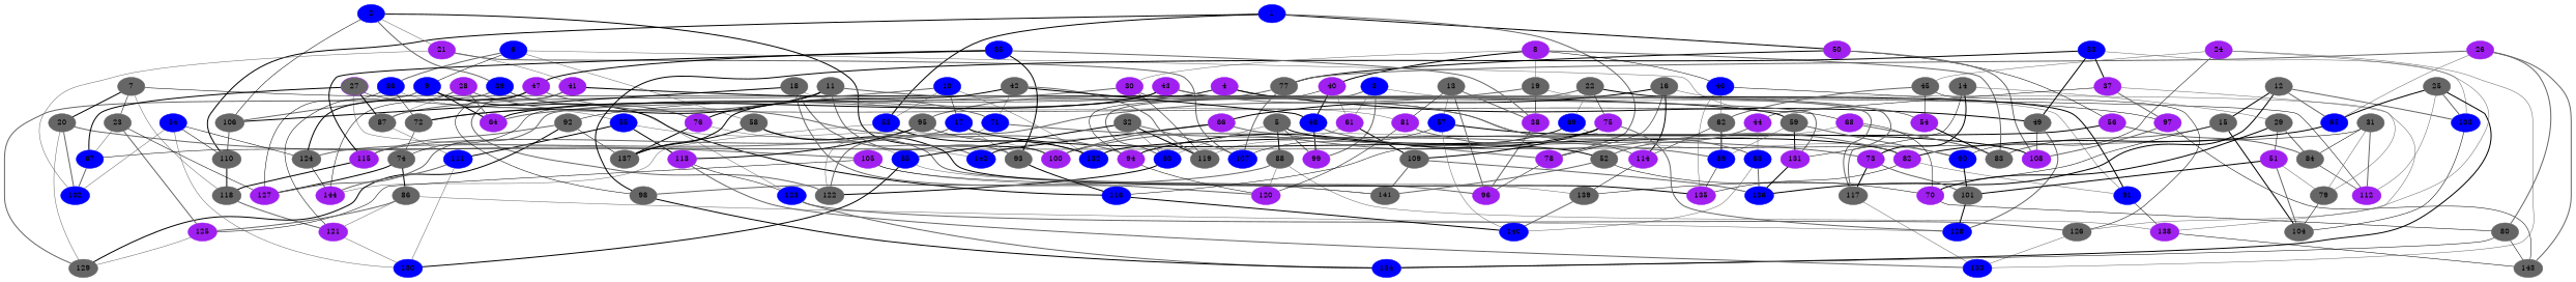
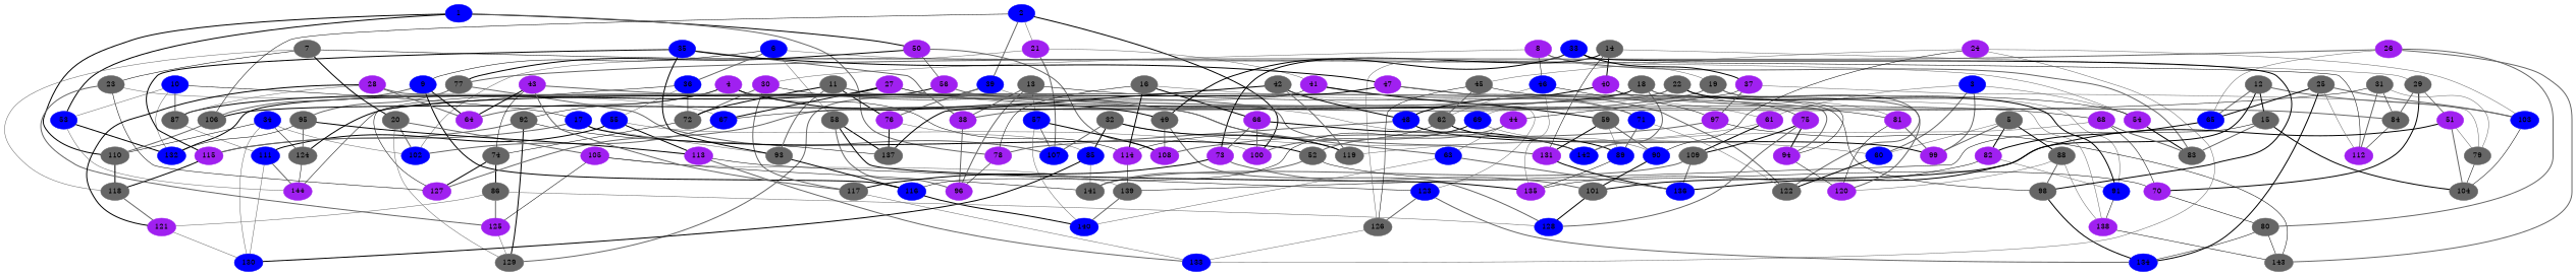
  graph {
    node [color=gray40 style=filled]
    edge [color=gray40 style=bold]
    1 [color=blue]
    50 [color=purple]
    53 [color=blue]
    78 [color=purple]
    110
    77
    56 [color=purple]
    108 [color=purple]
    132 [color=blue]
    144 [color=purple]
    96 [color=purple]
    118
    2 [color=blue]
    21 [color=purple]
    39 [color=blue]
    100 [color=purple]
    106
    102 [color=blue]
    41 [color=purple]
    107 [color=blue]
    76 [color=purple]
    129
    123 [color=blue]
    3 [color=blue]
    54 [color=purple]
    60 [color=blue]
    61 [color=purple]
    99 [color=purple]
    83
    122
    119
    109
    4 [color=purple]
    49
    64 [color=purple]
    92
    114 [color=purple]
    128 [color=blue]
    115 [color=purple]
    137
    139
    5
    82 [color=purple]
    88
    91 [color=blue]
    135 [color=purple]
    138 [color=purple]
    120 [color=purple]
    98
    6 [color=blue]
    9 [color=blue]
    36 [color=blue]
    58
    116 [color=blue]
    72
    127 [color=purple]
    55 [color=blue]
    7
    20
    23
    112 [color=purple]
    105 [color=purple]
    67 [color=blue]
    125 [color=purple]
    121 [color=purple]
    8 [color=purple]
    19
    30 [color=purple]
    46 [color=blue]
    38 [color=purple]
    117
    97 [color=purple]
    62
    140 [color=blue]
    10 [color=blue]
    17 [color=blue]
    87
    93
    52
    111 [color=blue]
    11
    131 [color=purple]
    74
    85 [color=blue]
    136 [color=blue]
    12
    15
    65 [color=blue]
    103 [color=blue]
    104
    13
    57 [color=blue]
    81 [color=purple]
    14
    29
    40 [color=purple]
    73 [color=purple]
    51 [color=purple]
    70 [color=purple]
    84
    94 [color=purple]
    48 [color=blue]
    101
    16
    66 [color=purple]
    142 [color=blue]
    143
    141
    18
    59
    22
    69 [color=blue]
    75 [color=purple]
    90 [color=blue]
    24 [color=purple]
    45
    133 [color=blue]
    126
    25
    134 [color=blue]
    26 [color=purple]
    80
    95
-   27 [color=purple fillcolor=gray40]
+   27 [color=purple]
    68 [color=purple]
    28 [color=purple]
    130 [color=blue]
    79
    31
    32
    33 [color=blue]
    37 [color=purple]
    44 [color=purple]
    34 [color=blue]
    124
    35 [color=blue]
    47 [color=purple]
    71 [color=blue]
    113 [color=purple]
    63 [color=blue]
    89 [color=blue]
    42
    43 [color=purple]
    86
    1 -- 50 [color=black]
    1 -- 53 [color=black]
    1 -- 78
    1 -- 110 [color=black]
    50 -- 77 [color=black]
    50 -- 56 [color=black style=solid]
    50 -- 108
    53 -- 132 [color=black]
    53 -- 144 [style=solid]
    78 -- 96 [color=black style=solid]
    110 -- 118 [color=black]
    77 -- 107
    77 -- 95
    56 -- 132 [color=black]
    56 -- 84
    118 -- 121
    2 -- 21 [style=solid]
    2 -- 39
    2 -- 100 [color=black]
    2 -- 106 [color=black style=solid]
    21 -- 102 [style=solid]
    21 -- 41 [style=solid]
    21 -- 107
    39 -- 76
    39 -- 129
    39 -- 123 [style=solid]
    106 -- 110
    41 -- 144 [color=black style=solid]
    41 -- 122
    41 -- 59 [color=black]
    76 -- 137 [color=black]
    76 -- 85 [style=solid]
    123 -- 126
    123 -- 134
    3 -- 54 [style=solid]
    3 -- 60
    3 -- 61 [style=solid]
    3 -- 99
    54 -- 83 [color=black]
    60 -- 122 [color=black]
    61 -- 119 [style=solid]
    61 -- 109 [color=black]
    109 -- 136
    109 -- 141
    4 -- 49 [color=black]
    4 -- 64
    4 -- 92 [color=black style=solid]
    4 -- 114 [color=black style=solid]
    49 -- 108 [color=black style=solid]
    49 -- 128
    92 -- 129 [color=black]
    92 -- 115
    92 -- 137 [color=black style=solid]
    114 -- 139 [color=black style=solid]
    115 -- 118 [color=black]
    139 -- 140
    5 -- 60 [style=solid]
    5 -- 99
    5 -- 82 [color=black]
    5 -- 88 [color=black]
    82 -- 91 [style=solid]
    82 -- 135 [color=black style=solid]
    88 -- 138 [style=solid]
    88 -- 120 [style=solid]
    88 -- 98
    91 -- 138 [color=black style=solid]
    138 -- 143 [color=black style=solid]
    98 -- 134 [color=black]
    6 -- 54 [style=solid]
    6 -- 9 [color=black style=solid]
    6 -- 36
    6 -- 58 [style=solid]
    9 -- 106
    9 -- 64 [color=black]
    9 -- 116 [color=black]
    36 -- 72 [color=black style=solid]
    36 -- 127 [color=black style=solid]
    36 -- 55 [style=solid]
    58 -- 96
    58 -- 137 [color=black]
    58 -- 135 [color=black]
    116 -- 140 [color=black]
    72 -- 74 [color=black style=solid]
    55 -- 100 [style=solid]
    55 -- 111 [color=black]
    55 -- 113 [color=black]
    7 -- 118 [style=solid]
    7 -- 20 [color=black]
    7 -- 23 [color=black style=solid]
    7 -- 112 [color=black style=solid]
    20 -- 102
    20 -- 129 [style=solid]
    20 -- 105
    23 -- 127 [color=black style=solid]
    23 -- 67 [style=solid]
    23 -- 125
    105 -- 139 [style=solid]
    105 -- 125 [color=black style=solid]
    105 -- 141 [color=black style=solid]
    67 -- 102
    125 -- 129 [style=solid]
    121 -- 130 [style=solid]
    8 -- 83
    8 -- 19 [style=solid]
    8 -- 30 [style=solid]
    8 -- 46 [color=black style=solid]
    19 -- 122
    19 -- 91 [style=solid]
    19 -- 38
    30 -- 119 [color=black style=solid]
    30 -- 72
    30 -- 117
    46 -- 135 [style=solid]
    46 -- 97 [color=black style=solid]
    46 -- 62 [style=solid]
    38 -- 96
    117 -- 133 [style=solid]
    97 -- 108
    97 -- 143 [color=black style=solid]
    62 -- 114 [color=black style=solid]
    62 -- 89 [color=black]
    10 -- 53 [style=solid]
    10 -- 132 [style=solid]
    10 -- 17 [color=black style=solid]
    10 -- 87
    17 -- 115
    17 -- 93 [style=solid]
    17 -- 52 [color=black]
    87 -- 111 [style=solid]
    93 -- 116 [color=black]
    52 -- 70 [color=black style=solid]
    52 -- 141
    111 -- 144
    111 -- 130 [style=solid]
    11 -- 76 [color=black]
    11 -- 72 [color=black]
    11 -- 93
    11 -- 131
    131 -- 136 [color=black]
    74 -- 127 [color=black]
    74 -- 86 [color=black]
    85 -- 141 [style=solid]
    85 -- 130 [color=black]
    12 -- 136 [color=black]
    12 -- 15 [color=black]
    12 -- 65
    12 -- 103
    15 -- 83
    15 -- 139 [color=black style=solid]
    15 -- 104 [color=black]
    65 -- 82 [color=black]
    103 -- 104 [color=black style=solid]
    13 -- 96
    13 -- 38
    13 -- 57 [style=solid]
    13 -- 81 [color=black style=solid]
    57 -- 108 [color=black]
    57 -- 107 [color=black style=solid]
    57 -- 140 [style=solid]
-   81 -- 82
+   81 -- 99
    81 -- 120 [color=black style=solid]
    14 -- 131 [color=black style=solid]
    14 -- 29 [style=solid]
-   8 -- 40 [color=black]
+   14 -- 40 [color=black]
    14 -- 73 [color=black]
    29 -- 51 [color=black style=solid]
    29 -- 70 [color=black]
    29 -- 84
    40 -- 61 [style=solid]
    40 -- 94 [color=black style=solid]
    40 -- 48 [color=black]
    73 -- 117 [color=black]
    73 -- 101
    51 -- 104
    51 -- 101 [color=black]
    51 -- 79 [style=solid]
    70 -- 80 [color=black style=solid]
    84 -- 112 [color=black style=solid]
    94 -- 120 [color=black style=solid]
    48 -- 78
    48 -- 99 [color=black]
    101 -- 128 [color=black]
    16 -- 78 [color=black style=solid]
    16 -- 114 [color=black]
    16 -- 138 [style=solid]
    16 -- 66 [color=black]
    66 -- 100
    66 -- 73
    66 -- 142 [color=black]
    18 -- 106 [color=black]
    18 -- 120
    18 -- 81 [style=solid]
    18 -- 142
    59 -- 131 [color=black]
    59 -- 90
    59 -- 89 [style=solid]
    22 -- 91 [color=black]
    22 -- 127
    22 -- 69 [style=solid]
    22 -- 75 [color=black style=solid]
    69 -- 100
    69 -- 116 [color=black style=solid]
    69 -- 90 [style=solid]
    75 -- 109 [color=black]
    75 -- 128
    75 -- 94 [color=black]
    90 -- 101 [color=black]
    24 -- 103 [style=solid]
    24 -- 90 [color=black style=solid]
    24 -- 45 [style=solid]
    24 -- 133 [style=solid]
    45 -- 54 [color=black style=solid]
    45 -- 62
    45 -- 126 [color=black style=solid]
    126 -- 133 [style=solid]
    25 -- 112 [style=solid]
    25 -- 65 [color=black]
    25 -- 103
    25 -- 134 [color=black]
    26 -- 77
    26 -- 65 [style=solid]
    26 -- 143
    26 -- 80
    80 -- 143 [color=black style=solid]
    80 -- 134 [color=black style=solid]
    95 -- 132 [color=black style=solid]
    95 -- 124
    95 -- 113 [color=black]
    27 -- 67 [color=black]
    27 -- 87 [color=black]
    27 -- 142 [style=solid]
    27 -- 68 [color=black style=solid]
    68 -- 83
    68 -- 70 [color=black style=solid]
    68 -- 142 [style=solid]
    28 -- 64
-   28 -- 121 [color=black style=solid]
+   28 -- 121 [color=black]
    28 -- 87 [style=solid]
    28 -- 94
    79 -- 104 [color=black style=solid]
    31 -- 112
    31 -- 67 [color=black style=solid]
    31 -- 84 [color=black style=solid]
    31 -- 79 [style=solid]
    32 -- 107
    32 -- 60 [style=solid]
    32 -- 119 [color=black]
    32 -- 85 [color=black]
    33 -- 49 [color=black]
    33 -- 98 [color=black]
    33 -- 126 [style=solid]
    33 -- 37 [color=black]
    37 -- 97
    37 -- 79 [style=solid]
    37 -- 44 [color=black style=solid]
    44 -- 52
    44 -- 63 [style=solid]
    34 -- 110 [color=black style=solid]
    34 -- 102 [style=solid]
    34 -- 130 [style=solid]
    34 -- 124 [color=black style=solid]
    124 -- 144 [color=black style=solid]
    35 -- 115 [color=black]
    35 -- 38
    35 -- 93 [color=black]
    35 -- 47 [color=black]
    47 -- 98 [color=black style=solid]
    47 -- 124 [color=black]
    47 -- 71
    71 -- 122 [style=solid]
    71 -- 89
    113 -- 123 [color=black style=solid]
    113 -- 133
    63 -- 140 [style=solid]
    63 -- 136
    89 -- 135 [color=black style=solid]
    42 -- 119
    42 -- 137 [color=black]
    42 -- 48 [color=black]
    42 -- 71 [style=solid]
    43 -- 64 [color=black]
    43 -- 117
    43 -- 74 [color=black style=solid]
    43 -- 63
    86 -- 128 [style=solid]
    86 -- 125
    86 -- 121 [style=solid]
  }
